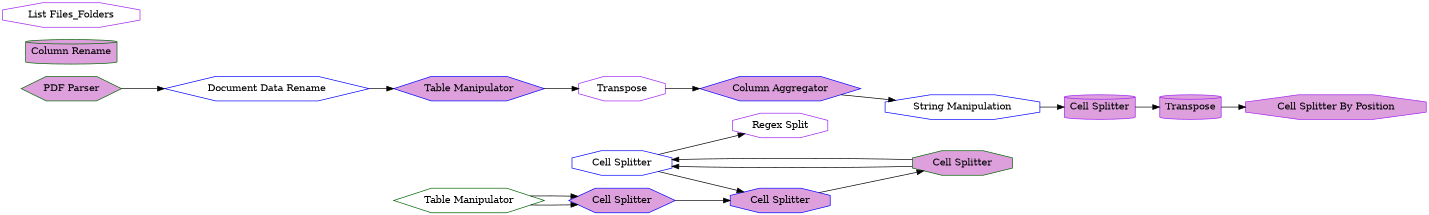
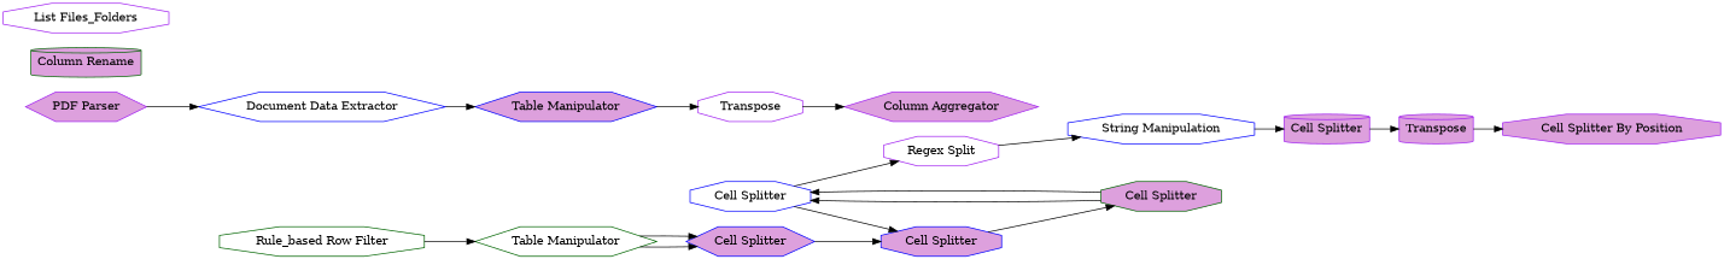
  digraph {
    rankdir=LR
    node [color=blue fillcolor=plum shape=octagon style=filled]
-   n1 [color=darkgreen label="PDF Parser" shape=hexagon]
-   n2 [fillcolor=white label="Document Data Rename" shape=hexagon]
+   n1 [color=purple label="PDF Parser" shape=hexagon]
+   n2 [fillcolor=white label="Document Data Extractor" shape=hexagon]
    n3 [label="Table Manipulator" shape=hexagon]
    n4 [color=purple fillcolor=white label=Transpose]
    n5 [fillcolor=white label="String Manipulation"]
    n6 [color=purple label="Cell Splitter" shape=cylinder]
    n7 [color=purple label=Transpose shape=cylinder]
    n8 [color=purple label="Cell Splitter By Position"]
-   n9 [label="Column Aggregator" shape=hexagon]
+   n9 [color=purple label="Column Aggregator" shape=hexagon]
+   n10 [color=darkgreen fillcolor=white label="Rule_based Row Filter"]
    n11 [color=darkgreen fillcolor=white label="Table Manipulator" shape=hexagon]
    n12 [label="Cell Splitter" shape=hexagon]
    n13 [label="Cell Splitter"]
    n14 [color=darkgreen label="Cell Splitter"]
    n15 [fillcolor=white label="Cell Splitter"]
    n16 [color=purple fillcolor=white label="Regex Split"]
    n17 [color=darkgreen label="Column Rename" shape=cylinder]
    n18 [color=purple fillcolor=white label="List Files_Folders"]
    n1 -> n2
    n2 -> n3
    n3 -> n4
    n4 -> n9
    n5 -> n6
    n6 -> n7
    n7 -> n8
-   n9 -> n5
+   n16 -> n5
+   n10 -> n11
    n11 -> n12
    n11 -> n12
    n12 -> n13
    n13 -> n14
    n14 -> n15
    n14 -> n15
    n15 -> n13
    n15 -> n16
  }
